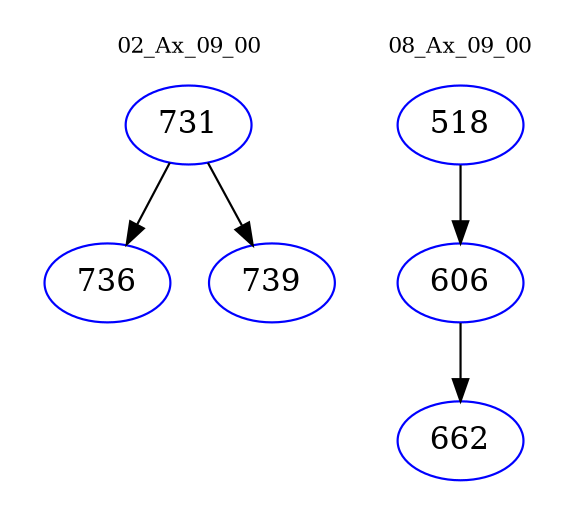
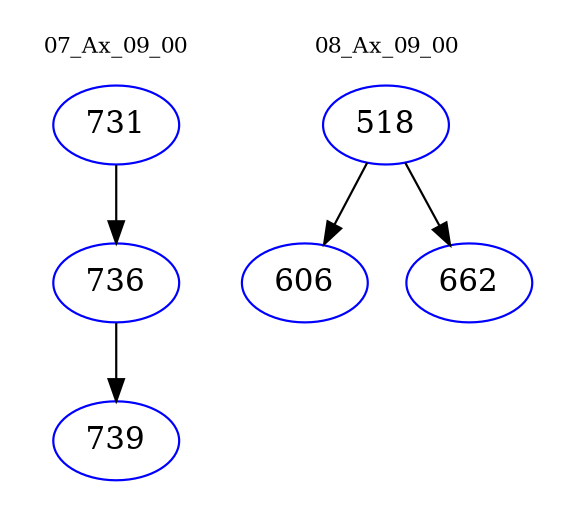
  digraph {
    node [color=blue]
    edge [color=black]
    n1 [label=736]
    n2 [label=731]
    n3 [label=739]
    n4 [label=518]
    n5 [label=606]
    n6 [label=662]
    subgraph cluster_1 {
      color=white
      fontsize=10
-     label="02_Ax_09_00"
+     label="07_Ax_09_00"
      n1
      n2
      n3
    }
    subgraph cluster_2 {
      color=white
      fontsize=10
      label="08_Ax_09_00"
      n4
      n5
      n6
    }
    n2 -> n1
-   n2 -> n3
+   n1 -> n3
    n4 -> n5
-   n5 -> n6
+   n4 -> n6
  }
